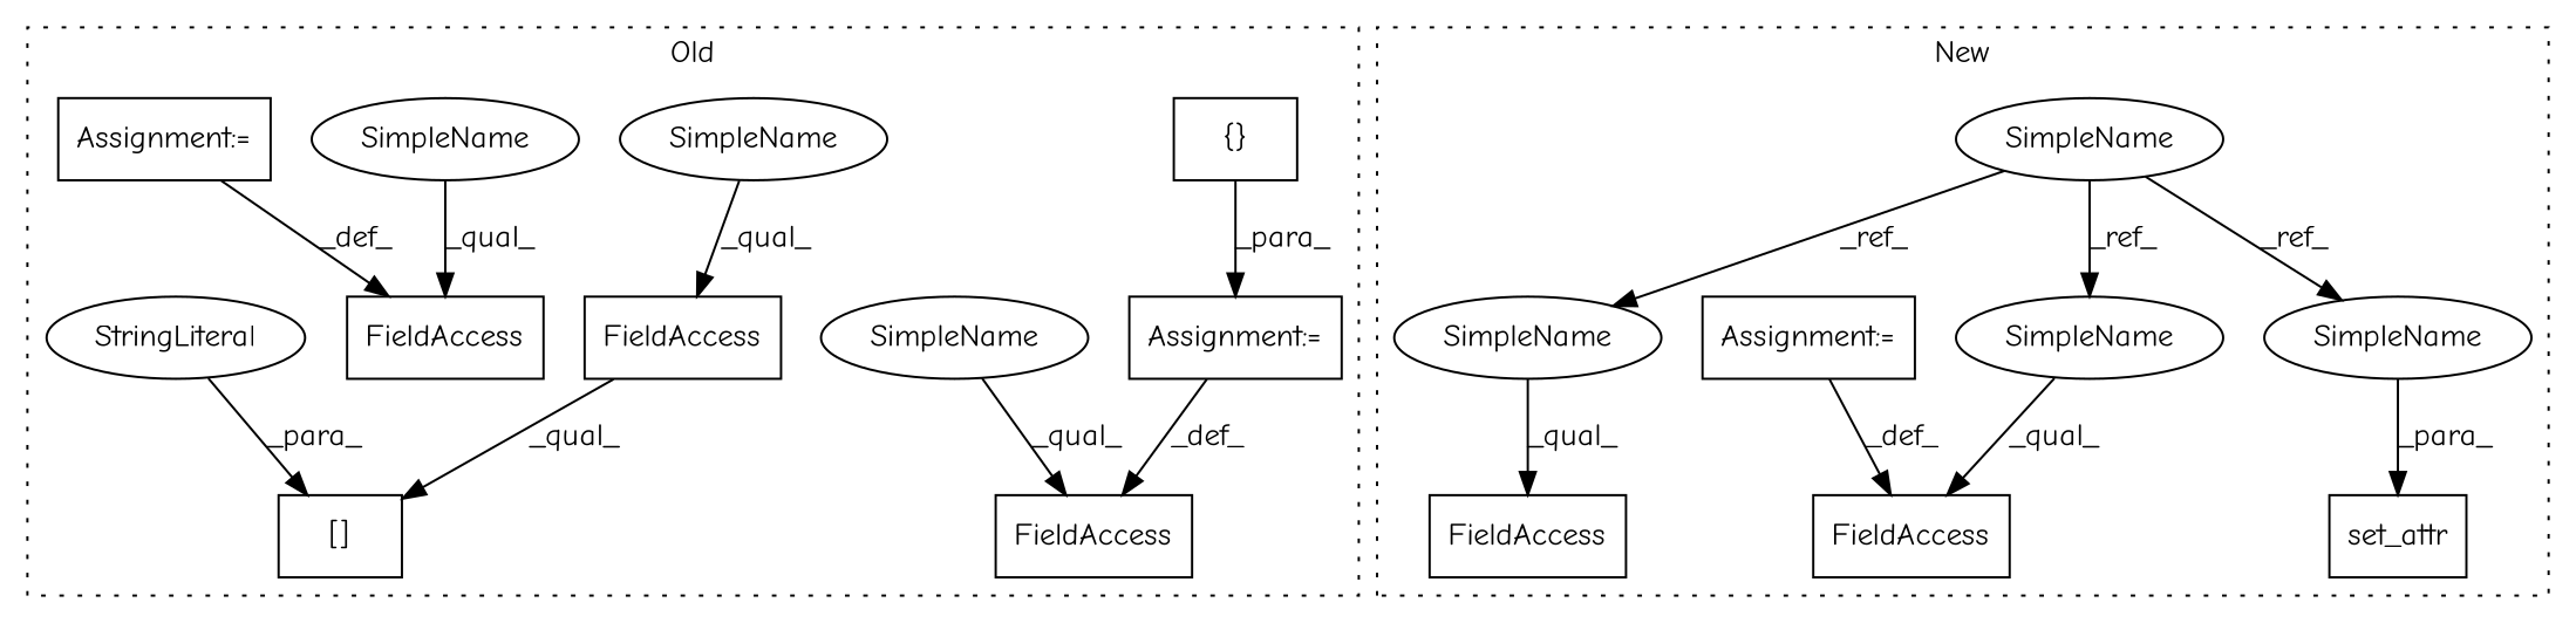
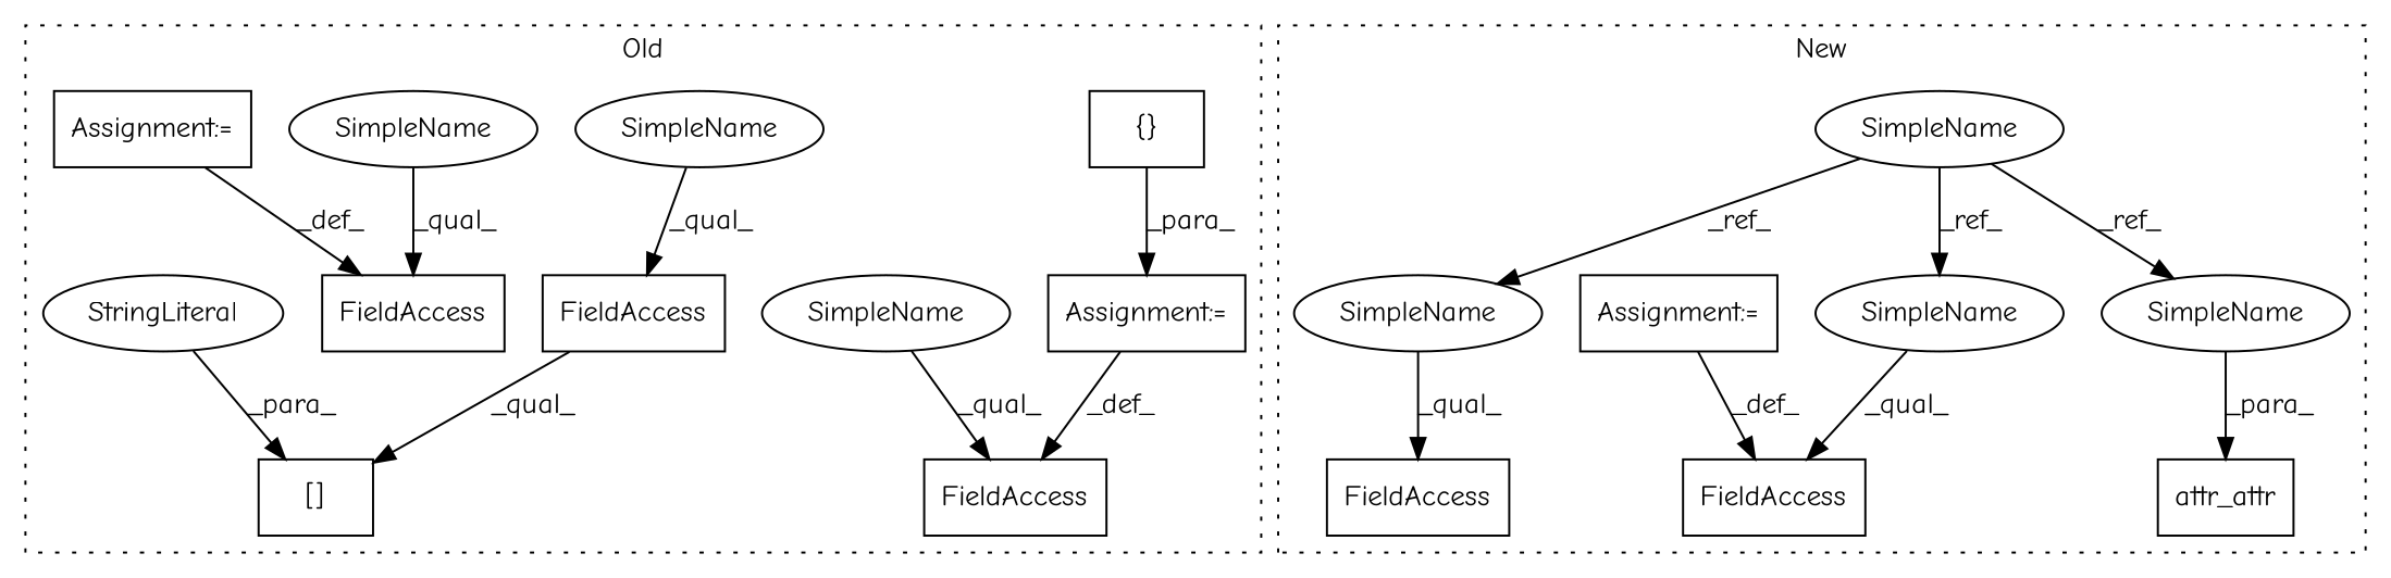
  digraph {
    fontname="Comic Neue"
    node [a=42 l=4 s=1465 shape=box fontname="Comic Neue"]
    edge [fontname="Comic Neue"]
    n1 [a=4 l=2 label="{}" s=1503]
    n2 [a=22 l=20 label=FieldAccess]
    n3 [a=7 l=1 label="Assignment:=" s=1485]
    n4 [a=22 l=19 label=FieldAccess s=896]
    n5 [a=2 l="20,1" label="[]" s="896,931"]
    n6 [a=22 l=12 label=FieldAccess s=1511]
    n7 [a=45 l=15 label=StringLiteral s=916 shape=ellipse]
    n8 [a=7 l=1 label="Assignment:=" s=1523]
    n9 [label=SimpleName shape=ellipse]
    n10 [label=SimpleName s=896 shape=ellipse]
    n11 [label=SimpleName s=1511 shape=ellipse]
-   n12 [a=32 l="9,1" label=set_attr s="833,914"]
+   n12 [a=32 l="9,1" label=attr_attr s="833,914"]
    n13 [label=SimpleName s=786 shape=ellipse]
    n14 [a=22 l=25 label=FieldAccess s=1395]
    n15 [a=22 l=25 label=FieldAccess s=1349]
    n16 [a=7 l=1 label="Assignment:=" s=1374]
    n17 [label=SimpleName s=1395 shape=ellipse]
    n18 [label=SimpleName s=1349 shape=ellipse]
    n19 [label=SimpleName s=842 shape=ellipse]
    subgraph cluster_1 {
      label=Old
      style=dotted
      n1
      n2
      n3
      n4
      n5
      n6
      n7
      n8
      n9
      n10
      n11
    }
    subgraph cluster_2 {
      label=New
      style=dotted
      n12
      n13
      n14
      n15
      n16
      n17
      n18
      n19
    }
    n1 -> n3 [label=_para_]
    n3 -> n2 [label=_def_]
    n4 -> n5 [label=_qual_]
    n7 -> n5 [label=_para_]
    n8 -> n6 [label=_def_]
    n9 -> n2 [label=_qual_]
    n10 -> n4 [label=_qual_]
    n11 -> n6 [label=_qual_]
    n13 -> n17 [label=_ref_]
    n13 -> n18 [label=_ref_]
    n13 -> n19 [label=_ref_]
    n16 -> n15 [label=_def_]
    n17 -> n14 [label=_qual_]
    n18 -> n15 [label=_qual_]
    n19 -> n12 [label=_para_]
  }
